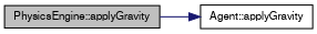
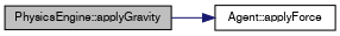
  digraph {
    rankdir=LR
    node [color=black fontname=FreeSans fontsize=10 shape=record style=filled]
    n1 [fillcolor=grey75 fontcolor=black height=0.2 label="PhysicsEngine::applyGravity" width=0.4]
-   n2 [fillcolor=white height=0.2 label="Agent::applyGravity" width=0.4]
+   n2 [fillcolor=white height=0.2 label="Agent::applyForce" width=0.4]
    n1 -> n2 [color=midnightblue fontname=FreeSans fontsize=10 labelfontname=FreeSans labelfontsize=10 style=solid]
  }
